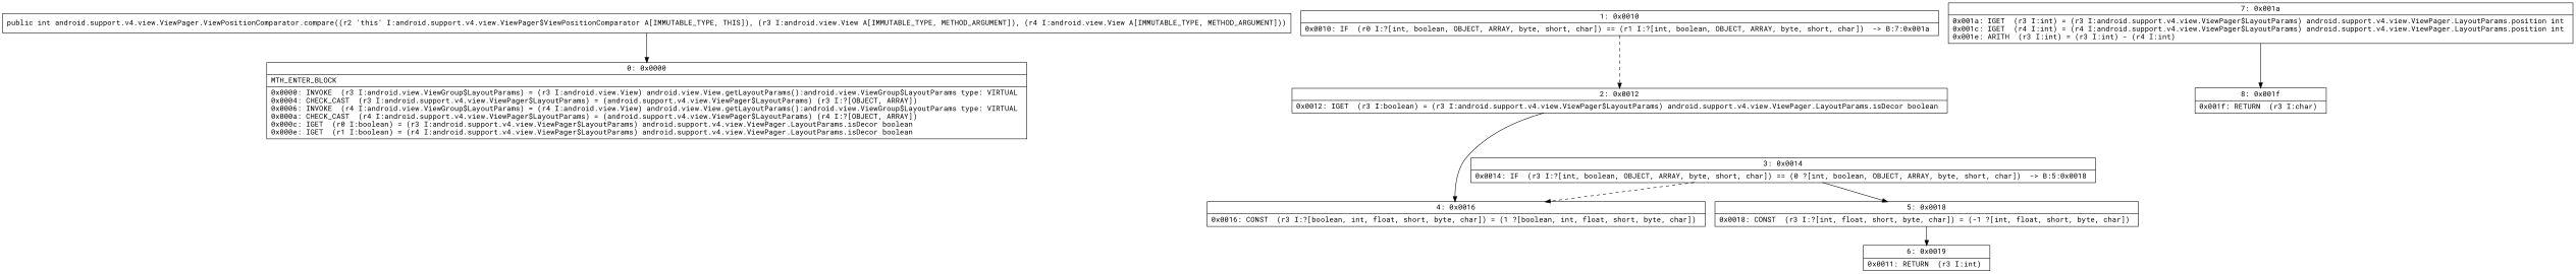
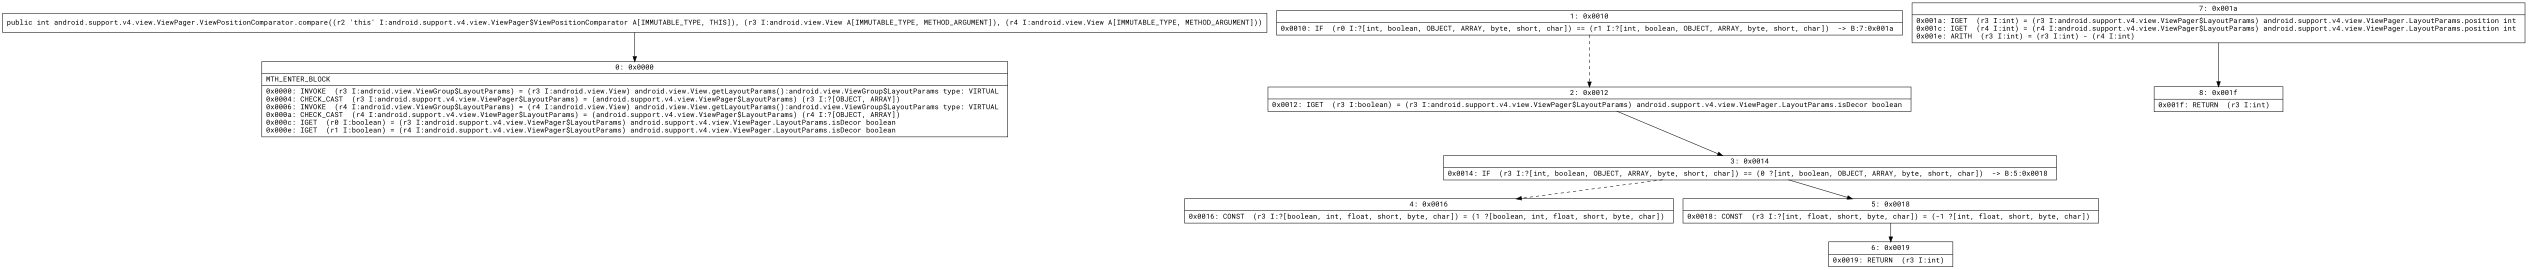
  digraph {
    fontname="Roboto Mono"
    node [fontname="Roboto Mono" shape=record]
    edge [fontname="Roboto Mono"]
    n1 [label="{0\:\ 0x0000|MTH_ENTER_BLOCK\l|0x0000: INVOKE  (r3 I:android.view.ViewGroup$LayoutParams) = (r3 I:android.view.View) android.view.View.getLayoutParams():android.view.ViewGroup$LayoutParams type: VIRTUAL \l0x0004: CHECK_CAST  (r3 I:android.support.v4.view.ViewPager$LayoutParams) = (android.support.v4.view.ViewPager$LayoutParams) (r3 I:?[OBJECT, ARRAY]) \l0x0006: INVOKE  (r4 I:android.view.ViewGroup$LayoutParams) = (r4 I:android.view.View) android.view.View.getLayoutParams():android.view.ViewGroup$LayoutParams type: VIRTUAL \l0x000a: CHECK_CAST  (r4 I:android.support.v4.view.ViewPager$LayoutParams) = (android.support.v4.view.ViewPager$LayoutParams) (r4 I:?[OBJECT, ARRAY]) \l0x000c: IGET  (r0 I:boolean) = (r3 I:android.support.v4.view.ViewPager$LayoutParams) android.support.v4.view.ViewPager.LayoutParams.isDecor boolean \l0x000e: IGET  (r1 I:boolean) = (r4 I:android.support.v4.view.ViewPager$LayoutParams) android.support.v4.view.ViewPager.LayoutParams.isDecor boolean \l}"]
    n2 [label="{1\:\ 0x0010|0x0010: IF  (r0 I:?[int, boolean, OBJECT, ARRAY, byte, short, char]) == (r1 I:?[int, boolean, OBJECT, ARRAY, byte, short, char])  \-\> B:7:0x001a \l}"]
    n3 [label="{2\:\ 0x0012|0x0012: IGET  (r3 I:boolean) = (r3 I:android.support.v4.view.ViewPager$LayoutParams) android.support.v4.view.ViewPager.LayoutParams.isDecor boolean \l}"]
    n4 [label="{3\:\ 0x0014|0x0014: IF  (r3 I:?[int, boolean, OBJECT, ARRAY, byte, short, char]) == (0 ?[int, boolean, OBJECT, ARRAY, byte, short, char])  \-\> B:5:0x0018 \l}"]
    n5 [label="{7\:\ 0x001a|0x001a: IGET  (r3 I:int) = (r3 I:android.support.v4.view.ViewPager$LayoutParams) android.support.v4.view.ViewPager.LayoutParams.position int \l0x001c: IGET  (r4 I:int) = (r4 I:android.support.v4.view.ViewPager$LayoutParams) android.support.v4.view.ViewPager.LayoutParams.position int \l0x001e: ARITH  (r3 I:int) = (r3 I:int) \- (r4 I:int) \l}"]
-   n6 [label="{8\:\ 0x001f|0x001f: RETURN  (r3 I:char) \l}"]
+   n6 [label="{8\:\ 0x001f|0x001f: RETURN  (r3 I:int) \l}"]
    n7 [label="{4\:\ 0x0016|0x0016: CONST  (r3 I:?[boolean, int, float, short, byte, char]) = (1 ?[boolean, int, float, short, byte, char]) \l}"]
    n8 [label="{5\:\ 0x0018|0x0018: CONST  (r3 I:?[int, float, short, byte, char]) = (\-1 ?[int, float, short, byte, char]) \l}"]
-   n9 [label="{6\:\ 0x0019|0x0011: RETURN  (r3 I:int) \l}"]
+   n9 [label="{6\:\ 0x0019|0x0019: RETURN  (r3 I:int) \l}"]
    n10 [label="{public int android.support.v4.view.ViewPager.ViewPositionComparator.compare((r2 'this' I:android.support.v4.view.ViewPager$ViewPositionComparator A[IMMUTABLE_TYPE, THIS]), (r3 I:android.view.View A[IMMUTABLE_TYPE, METHOD_ARGUMENT]), (r4 I:android.view.View A[IMMUTABLE_TYPE, METHOD_ARGUMENT])) }"]
    n2 -> n3 [style=dashed]
-   n3 -> n7
+   n3 -> n4
    n4 -> n7 [style=dashed]
    n4 -> n8
    n5 -> n6
    n8 -> n9
    n10 -> n1
  }
